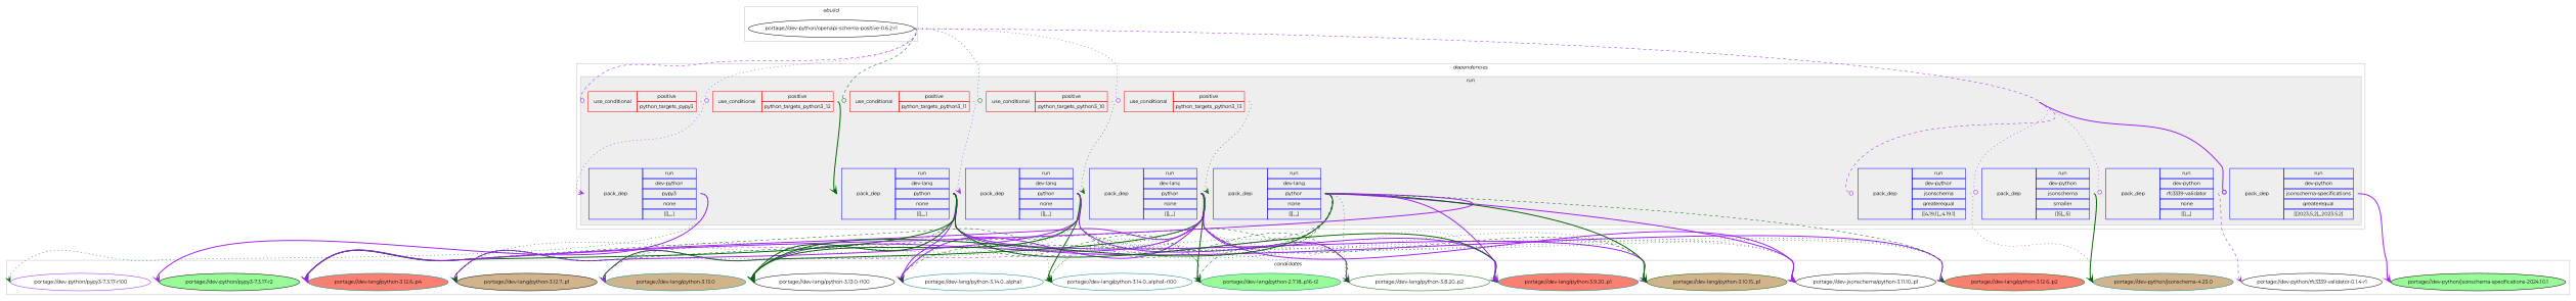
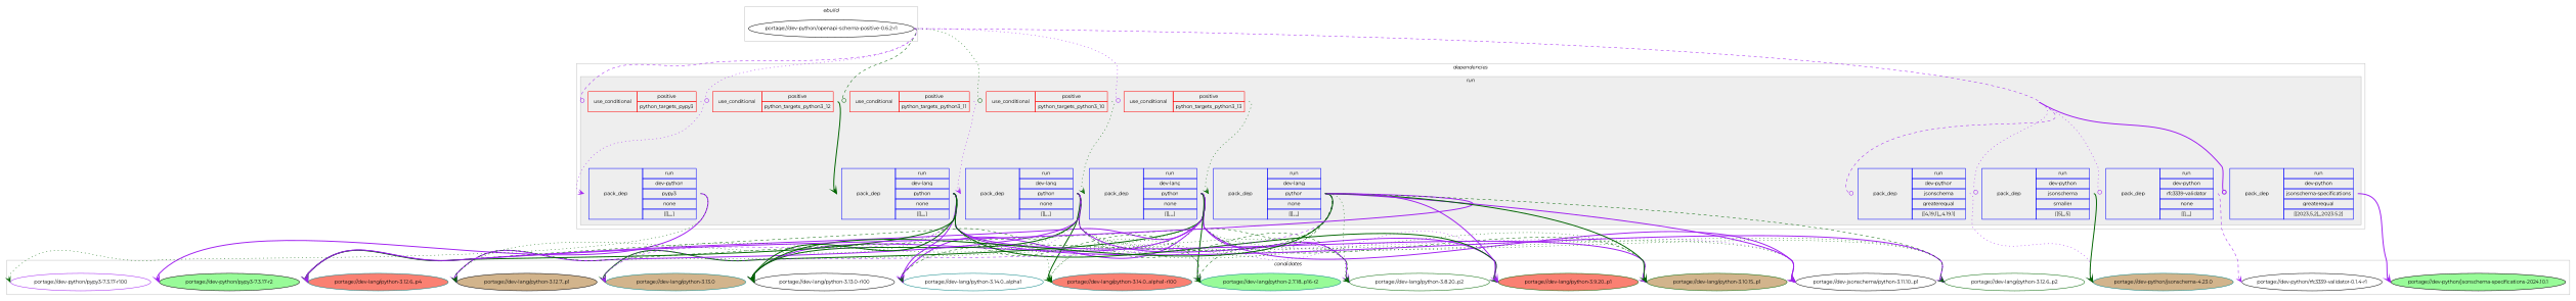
  digraph {
    compound=true
    concentrate=true
    fontname=Montserrat
    fontsize=10
    newrank=true
    rankdir=TB
    ranksep=1.5
    node [color=blue fontname=Montserrat fontsize=10 style=filled]
    edge [arrowhead=vee color=darkgreen fontname=Montserrat headport=w style=dotted tailport=e weight=100]
    n1 [color=black fillcolor=white label="portage://dev-python/openapi-schema-positive-0.6.2-r1" width=4]
    n2 [label=<<TABLE BORDER="0" CELLBORDER="1" CELLSPACING="0" CELLPADDING="4" WIDTH="220"><TR><TD ROWSPAN="6" CELLPADDING="30">pack_dep</TD></TR><TR><TD WIDTH="110">run</TD></TR><TR><TD>dev-python</TD></TR><TR><TD>pypy3</TD></TR><TR><TD>none</TD></TR><TR><TD>[[],,,,]</TD></TR></TABLE>> shape=none style=""]
    n3 [color=red label=<<TABLE BORDER="0" CELLBORDER="1" CELLSPACING="0" CELLPADDING="4"><TR><TD ROWSPAN="3" CELLPADDING="10">use_conditional</TD></TR><TR><TD>positive</TD></TR><TR><TD>python_targets_pypy3</TD></TR></TABLE>> shape=none style=""]
    n4 [label=<<TABLE BORDER="0" CELLBORDER="1" CELLSPACING="0" CELLPADDING="4" WIDTH="220"><TR><TD ROWSPAN="6" CELLPADDING="30">pack_dep</TD></TR><TR><TD WIDTH="110">run</TD></TR><TR><TD>dev-lang</TD></TR><TR><TD>python</TD></TR><TR><TD>none</TD></TR><TR><TD>[[],,,,]</TD></TR></TABLE>> shape=none style=""]
    n5 [color=red label=<<TABLE BORDER="0" CELLBORDER="1" CELLSPACING="0" CELLPADDING="4"><TR><TD ROWSPAN="3" CELLPADDING="10">use_conditional</TD></TR><TR><TD>positive</TD></TR><TR><TD>python_targets_python3_10</TD></TR></TABLE>> shape=none style=""]
    n6 [label=<<TABLE BORDER="0" CELLBORDER="1" CELLSPACING="0" CELLPADDING="4" WIDTH="220"><TR><TD ROWSPAN="6" CELLPADDING="30">pack_dep</TD></TR><TR><TD WIDTH="110">run</TD></TR><TR><TD>dev-lang</TD></TR><TR><TD>python</TD></TR><TR><TD>none</TD></TR><TR><TD>[[],,,,]</TD></TR></TABLE>> shape=none style=""]
    n7 [color=red label=<<TABLE BORDER="0" CELLBORDER="1" CELLSPACING="0" CELLPADDING="4"><TR><TD ROWSPAN="3" CELLPADDING="10">use_conditional</TD></TR><TR><TD>positive</TD></TR><TR><TD>python_targets_python3_11</TD></TR></TABLE>> shape=none style=""]
    n8 [label=<<TABLE BORDER="0" CELLBORDER="1" CELLSPACING="0" CELLPADDING="4" WIDTH="220"><TR><TD ROWSPAN="6" CELLPADDING="30">pack_dep</TD></TR><TR><TD WIDTH="110">run</TD></TR><TR><TD>dev-lang</TD></TR><TR><TD>python</TD></TR><TR><TD>none</TD></TR><TR><TD>[[],,,,]</TD></TR></TABLE>> shape=none style=""]
    n9 [color=red label=<<TABLE BORDER="0" CELLBORDER="1" CELLSPACING="0" CELLPADDING="4"><TR><TD ROWSPAN="3" CELLPADDING="10">use_conditional</TD></TR><TR><TD>positive</TD></TR><TR><TD>python_targets_python3_12</TD></TR></TABLE>> shape=none style=""]
    n10 [label=<<TABLE BORDER="0" CELLBORDER="1" CELLSPACING="0" CELLPADDING="4" WIDTH="220"><TR><TD ROWSPAN="6" CELLPADDING="30">pack_dep</TD></TR><TR><TD WIDTH="110">run</TD></TR><TR><TD>dev-lang</TD></TR><TR><TD>python</TD></TR><TR><TD>none</TD></TR><TR><TD>[[],,,,]</TD></TR></TABLE>> shape=none style=""]
    n11 [color=red label=<<TABLE BORDER="0" CELLBORDER="1" CELLSPACING="0" CELLPADDING="4"><TR><TD ROWSPAN="3" CELLPADDING="10">use_conditional</TD></TR><TR><TD>positive</TD></TR><TR><TD>python_targets_python3_13</TD></TR></TABLE>> shape=none style=""]
    n12 [label=<<TABLE BORDER="0" CELLBORDER="1" CELLSPACING="0" CELLPADDING="4" WIDTH="220"><TR><TD ROWSPAN="6" CELLPADDING="30">pack_dep</TD></TR><TR><TD WIDTH="110">run</TD></TR><TR><TD>dev-python</TD></TR><TR><TD>jsonschema</TD></TR><TR><TD>greaterequal</TD></TR><TR><TD>[[4,19,1],,,4.19.1]</TD></TR></TABLE>> shape=none style=""]
    n13 [label=<<TABLE BORDER="0" CELLBORDER="1" CELLSPACING="0" CELLPADDING="4" WIDTH="220"><TR><TD ROWSPAN="6" CELLPADDING="30">pack_dep</TD></TR><TR><TD WIDTH="110">run</TD></TR><TR><TD>dev-python</TD></TR><TR><TD>jsonschema</TD></TR><TR><TD>smaller</TD></TR><TR><TD>[[5],,,5]</TD></TR></TABLE>> shape=none style=""]
    n14 [label=<<TABLE BORDER="0" CELLBORDER="1" CELLSPACING="0" CELLPADDING="4" WIDTH="220"><TR><TD ROWSPAN="6" CELLPADDING="30">pack_dep</TD></TR><TR><TD WIDTH="110">run</TD></TR><TR><TD>dev-python</TD></TR><TR><TD>jsonschema-specifications</TD></TR><TR><TD>greaterequal</TD></TR><TR><TD>[[2023,5,2],,,2023.5.2]</TD></TR></TABLE>> shape=none style=""]
    n15 [label=<<TABLE BORDER="0" CELLBORDER="1" CELLSPACING="0" CELLPADDING="4" WIDTH="220"><TR><TD ROWSPAN="6" CELLPADDING="30">pack_dep</TD></TR><TR><TD WIDTH="110">run</TD></TR><TR><TD>dev-python</TD></TR><TR><TD>rfc3339-validator</TD></TR><TR><TD>none</TD></TR><TR><TD>[[],,,,]</TD></TR></TABLE>> shape=none style=""]
    n16 [color=black fillcolor=palegreen label="portage://dev-python/pypy3-7.3.17-r2" width=4]
    n17 [color=purple fillcolor=white label="portage://dev-python/pypy3-7.3.17-r100" width=4]
-   n18 [color=teal fillcolor=white label="portage://dev-lang/python-3.14.0_alpha1-r100" width=4]
+   n18 [color=teal fillcolor=salmon label="portage://dev-lang/python-3.14.0_alpha1-r100" width=4]
    n19 [color=teal fillcolor=white label="portage://dev-lang/python-3.14.0_alpha1" width=4]
    n20 [color=black fillcolor=white label="portage://dev-lang/python-3.13.0-r100" width=4]
    n21 [color=teal fillcolor=tan label="portage://dev-lang/python-3.13.0" width=4]
    n22 [color=black fillcolor=tan label="portage://dev-lang/python-3.12.7_p1" width=4]
    n23 [color=teal fillcolor=salmon label="portage://dev-lang/python-3.12.6_p4" width=4]
-   n24 [color=darkgreen fillcolor=salmon label="portage://dev-lang/python-3.12.6_p2" width=4]
+   n24 [color=darkgreen fillcolor=white label="portage://dev-lang/python-3.12.6_p2" width=4]
    n25 [color=black fillcolor=white label="portage://dev-jsonschema/python-3.11.10_p1" width=4]
    n26 [color=darkgreen fillcolor=tan label="portage://dev-lang/python-3.10.15_p1" width=4]
-   n27 [color=teal fillcolor=salmon label="portage://dev-lang/python-3.9.20_p1" width=4]
+   n27 [color=darkgreen fillcolor=salmon label="portage://dev-lang/python-3.9.20_p1" width=4]
    n28 [color=darkgreen fillcolor=white label="portage://dev-lang/python-3.8.20_p2" width=4]
    n29 [color=teal fillcolor=palegreen label="portage://dev-lang/python-2.7.18_p16-r2" width=4]
    n30 [color=teal fillcolor=tan label="portage://dev-python/jsonschema-4.23.0" width=4]
    n31 [color=black fillcolor=palegreen label="portage://dev-python/jsonschema-specifications-2024.10.1" width=4]
    n32 [color=black fillcolor=white label="portage://dev-python/rfc3339-validator-0.1.4-r1" width=4]
    subgraph cluster_1 {
      color=gray
      label=<<i>ebuild</i>>
      n1
    }
    subgraph cluster_2 {
      color=gray
      label=<<i>dependencies</i>>
      subgraph cluster_3 {
        color=gray
        fillcolor="#eeeeee"
        label=<<i>compile</i>>
        style=filled
      }
      subgraph cluster_4 {
        color=gray
        fillcolor="#eeeeee"
        label=<<i>compile and run</i>>
        style=filled
      }
      subgraph cluster_5 {
        color=gray
        fillcolor="#eeeeee"
        label=<<i>run</i>>
        style=filled
        subgraph sub_6 {
          color=gray
          fillcolor="#eeeeee"
          label=<<i>run</i>>
          style=filled
          n3
          subgraph sub_7 {
            color=gray
            fillcolor="#eeeeee"
            label=<<i>run</i>>
            style=filled
            n2
          }
        }
        subgraph sub_8 {
          color=gray
          fillcolor="#eeeeee"
          label=<<i>run</i>>
          style=filled
          n5
          subgraph sub_9 {
            color=gray
            fillcolor="#eeeeee"
            label=<<i>run</i>>
            style=filled
            n4
          }
        }
        subgraph sub_10 {
          color=gray
          fillcolor="#eeeeee"
          label=<<i>run</i>>
          style=filled
          n7
          subgraph sub_11 {
            color=gray
            fillcolor="#eeeeee"
            label=<<i>run</i>>
            style=filled
            n6
          }
        }
        subgraph sub_12 {
          color=gray
          fillcolor="#eeeeee"
          label=<<i>run</i>>
          style=filled
          n9
          subgraph sub_13 {
            color=gray
            fillcolor="#eeeeee"
            label=<<i>run</i>>
            style=filled
            n8
          }
        }
        subgraph sub_14 {
          color=gray
          fillcolor="#eeeeee"
          label=<<i>run</i>>
          style=filled
          n11
          subgraph sub_15 {
            color=gray
            fillcolor="#eeeeee"
            label=<<i>run</i>>
            style=filled
            n10
          }
        }
        subgraph sub_16 {
          color=gray
          fillcolor="#eeeeee"
          label=<<i>run</i>>
          style=filled
          n12
        }
        subgraph sub_17 {
          color=gray
          fillcolor="#eeeeee"
          label=<<i>run</i>>
          style=filled
          n13
        }
        subgraph sub_18 {
          color=gray
          fillcolor="#eeeeee"
          label=<<i>run</i>>
          style=filled
          n14
        }
        subgraph sub_19 {
          color=gray
          fillcolor="#eeeeee"
          label=<<i>run</i>>
          style=filled
          n15
        }
      }
    }
    subgraph cluster_20 {
      color=gray
      label=<<i>candidates</i>>
      rank=same
      subgraph sub_21 {
        color=black
        label=<<i>candidates</i>>
        nodesep=1
        rank=same
        n16
        n17
      }
      subgraph sub_22 {
        color=black
        label=<<i>candidates</i>>
        nodesep=1
        rank=same
        n18
        n19
        n20
        n21
        n22
        n23
        n24
        n25
        n26
        n27
        n28
        n29
      }
      subgraph sub_23 {
        color=black
        label=<<i>candidates</i>>
        nodesep=1
        rank=same
        n18
        n19
        n20
        n21
        n22
        n23
        n24
        n25
        n26
        n27
        n28
        n29
      }
      subgraph sub_24 {
        color=black
        label=<<i>candidates</i>>
        nodesep=1
        rank=same
        n18
        n19
        n20
        n21
        n22
        n23
        n24
        n25
        n26
        n27
        n28
        n29
      }
      subgraph sub_25 {
        color=black
        label=<<i>candidates</i>>
        nodesep=1
        rank=same
        n30
      }
      subgraph sub_26 {
        color=black
        label=<<i>candidates</i>>
        nodesep=1
        rank=same
        n18
        n19
        n20
        n21
        n22
        n23
        n24
        n25
        n26
        n27
        n28
        n29
      }
      subgraph sub_27 {
        color=black
        label=<<i>candidates</i>>
        nodesep=1
        rank=same
        n30
      }
      subgraph sub_28 {
        color=black
        label=<<i>candidates</i>>
        nodesep=1
        rank=same
        n31
      }
      subgraph sub_29 {
        color=black
        label=<<i>candidates</i>>
        nodesep=1
        rank=same
        n32
      }
    }
    n1 -> n3 [arrowhead=odot color=purple style=dashed weight=20]
    n1 -> n5 [arrowhead=odot weight=20]
    n1 -> n7 [arrowhead=odot style=dashed weight=20]
    n1 -> n9 [arrowhead=odot color=purple weight=20]
    n1 -> n11 [arrowhead=odot color=purple weight=20]
    n1 -> n12 [arrowhead=odot color=purple style=dashed weight=20]
    n1 -> n13 [arrowhead=odot color=purple weight=20]
    n1 -> n14 [arrowhead=odot color=purple style=bold weight=20]
    n1 -> n15 [arrowhead=odot color=purple weight=20]
    n2 -> n16 [color=purple style=bold]
    n2 -> n17
    n3 -> n2 [color=purple weight=20]
    n4 -> n18
    n4 -> n19 [color=purple style=bold]
    n4 -> n20 [color=purple style=bold]
    n4 -> n21 [style=bold]
    n4 -> n22
    n4 -> n23 [color=purple style=bold]
    n4 -> n24
    n4 -> n25 [color=purple style=bold]
    n4 -> n26 [style=dashed]
    n4 -> n27 [color=purple]
    n4 -> n28 [color=purple style=bold]
    n4 -> n29 [style=bold]
    n5 -> n4 [weight=20]
    n6 -> n18 [style=bold]
    n6 -> n19 [color=purple]
    n6 -> n20 [style=bold]
    n6 -> n21
    n6 -> n22 [color=purple style=bold]
    n6 -> n23 [style=dashed]
    n6 -> n24
    n6 -> n25
    n6 -> n26
    n6 -> n27 [color=purple style=bold]
    n6 -> n28 [style=dashed]
    n6 -> n29 [color=purple]
    n7 -> n6 [color=purple weight=20]
    n8 -> n18
    n8 -> n19 [color=purple style=bold]
    n8 -> n20 [style=bold]
    n8 -> n21 [color=purple style=dashed]
    n8 -> n22
    n8 -> n23 [style=bold]
    n8 -> n24 [color=purple style=bold]
    n8 -> n25 [color=purple]
    n8 -> n26 [color=purple style=bold]
    n8 -> n27 [style=bold]
    n8 -> n28
    n8 -> n29 [style=dashed]
    n9 -> n8 [style=bold weight=20]
    n10 -> n18
    n10 -> n19 [style=dashed]
    n10 -> n20 [style=bold]
    n10 -> n21 [color=purple style=dashed]
    n10 -> n22 [style=dashed]
    n10 -> n23 [color=purple style=bold]
    n10 -> n24 [style=dashed]
    n10 -> n25 [color=purple style=bold]
    n10 -> n26 [style=bold]
    n10 -> n27 [color=purple style=bold]
    n10 -> n28
    n10 -> n29 [style=dashed]
    n11 -> n10 [weight=20]
    n12 -> n30 [color=purple]
    n13 -> n30 [style=bold]
    n14 -> n31 [color=purple style=bold]
    n15 -> n32 [color=purple style=dashed]
  }
